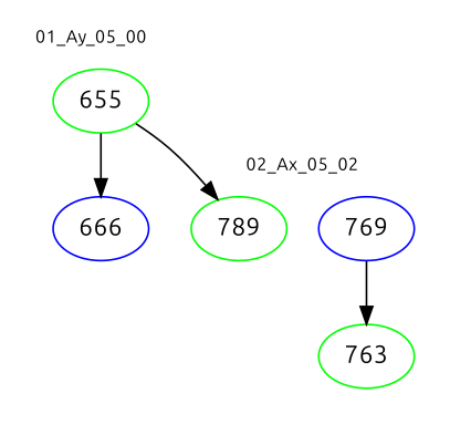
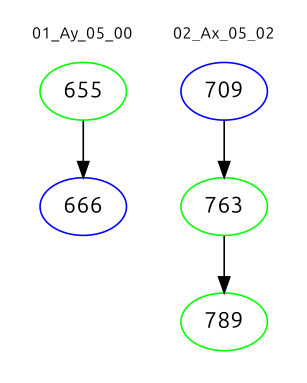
  digraph {
    fontname=Ubuntu
    node [color=green fontname=Ubuntu]
    edge [color=black fontname=Ubuntu]
    n1 [label=655]
    n2 [color=blue label=666]
-   n3 [color=blue label=769]
+   n3 [color=blue label=709]
    n4 [label=763]
    n5 [label=789]
    subgraph cluster_1 {
      color=white
      fontsize=10
      label="01_Ay_05_00"
      n1
      n2
    }
    subgraph cluster_2 {
      color=white
      fontsize=10
      label="02_Ax_05_02"
      n3
      n4
      n5
    }
    n1 -> n2
    n3 -> n4
-   n1 -> n5
+   n4 -> n5
  }
